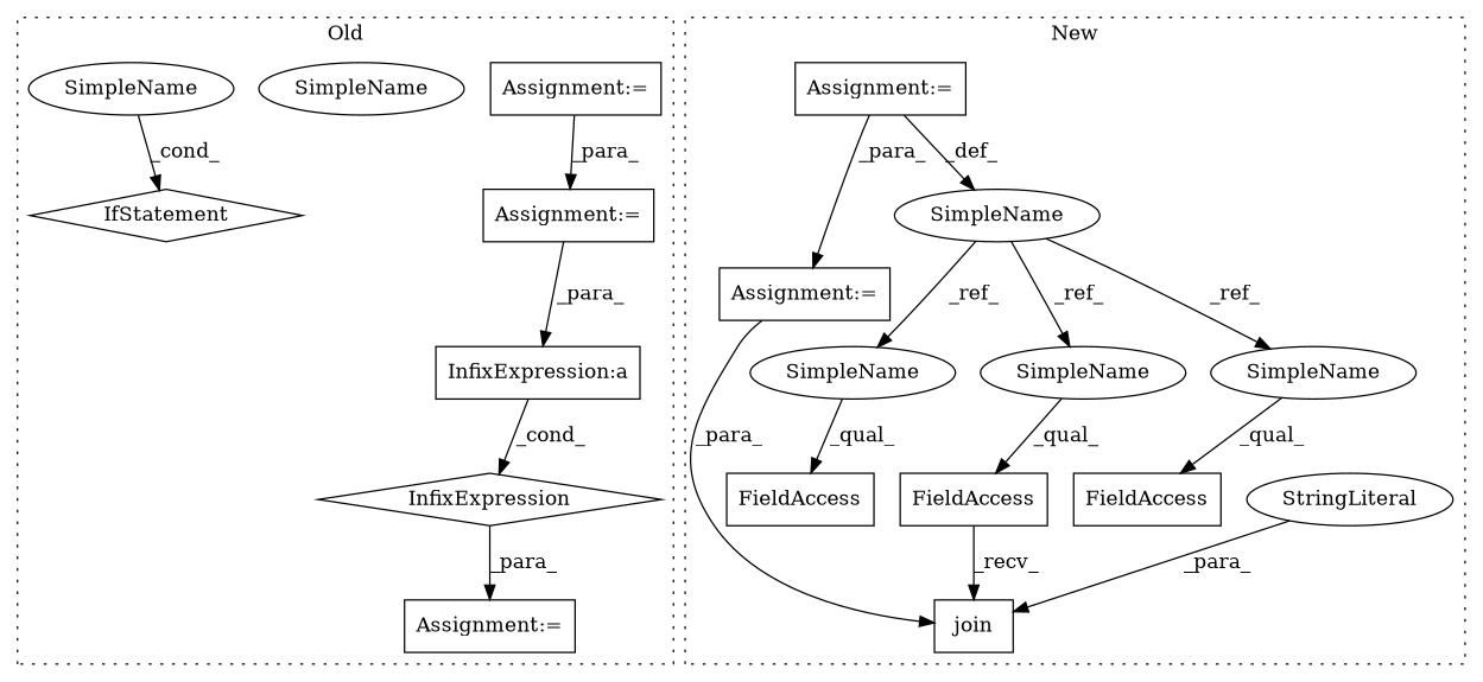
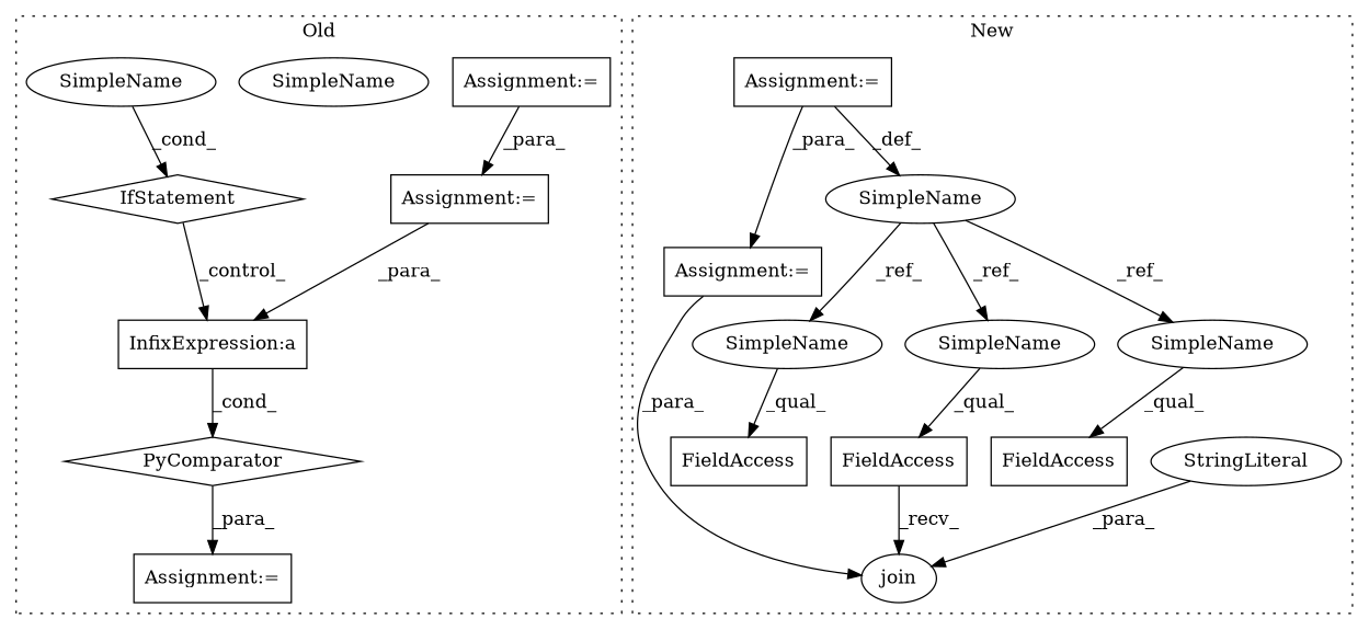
  digraph {
    node [a=42 l=2 s=601 shape=box]
-   n1 [a=113 l=34 label=InfixExpression shape=diamond]
+   n1 [a=113 l=34 label=PyComparator shape=diamond]
    n2 [a=7 l=1 label="Assignment:=" s=459]
    n3 [a=7 l=38 label="Assignment:=" s=831]
    n4 [a=27 l=3 label="InfixExpression:a" s=517]
    n5 [a=25 l=34 label=IfStatement shape=diamond]
    n6 [l=5 label=SimpleName s=630 shape=ellipse]
    n7 [a=7 l=34 label="Assignment:="]
    n8 [l=5 label=SimpleName s=630 shape=ellipse]
    n9 [a=7 l=1 label="Assignment:=" s=594]
    n10 [a=22 l=7 label=FieldAccess s=608]
-   n11 [a=32 l="5,1" label=join s="793,817"]
+   n11 [a=32 l="5,1" label=join s="793,817" shape=ellipse]
    n12 [a=22 l=7 label=FieldAccess s=785]
    n13 [label=SimpleName s=291 shape=ellipse]
    n14 [a=22 l=7 label=FieldAccess s=710]
    n15 [a=45 l=6 label=StringLiteral s=811 shape=ellipse]
    n16 [a=7 label="Assignment:=" s=291]
    n17 [label=SimpleName s=710 shape=ellipse]
    n18 [label=SimpleName s=785 shape=ellipse]
    n19 [label=SimpleName s=608 shape=ellipse]
    subgraph cluster_1 {
      label=Old
      style=dotted
      n1
      n2
      n3
      n4
      n5
      n6
      n7
      n8
    }
    subgraph cluster_2 {
      label=New
      style=dotted
      n9
      n10
      n11
      n12
      n13
      n14
      n15
      n16
      n17
      n18
      n19
    }
    n1 -> n3 [label=_para_]
    n2 -> n7 [label=_para_]
    n4 -> n1 [label=_cond_]
+   n5 -> n4 [label=_control_]
    n7 -> n4 [label=_para_]
    n8 -> n5 [label=_cond_]
    n9 -> n11 [label=_para_]
    n12 -> n11 [label=_recv_]
    n13 -> n17 [label=_ref_]
    n13 -> n18 [label=_ref_]
    n13 -> n19 [label=_ref_]
    n15 -> n11 [label=_para_]
    n16 -> n9 [label=_para_]
    n16 -> n13 [label=_def_]
    n17 -> n14 [label=_qual_]
    n18 -> n12 [label=_qual_]
    n19 -> n10 [label=_qual_]
  }
